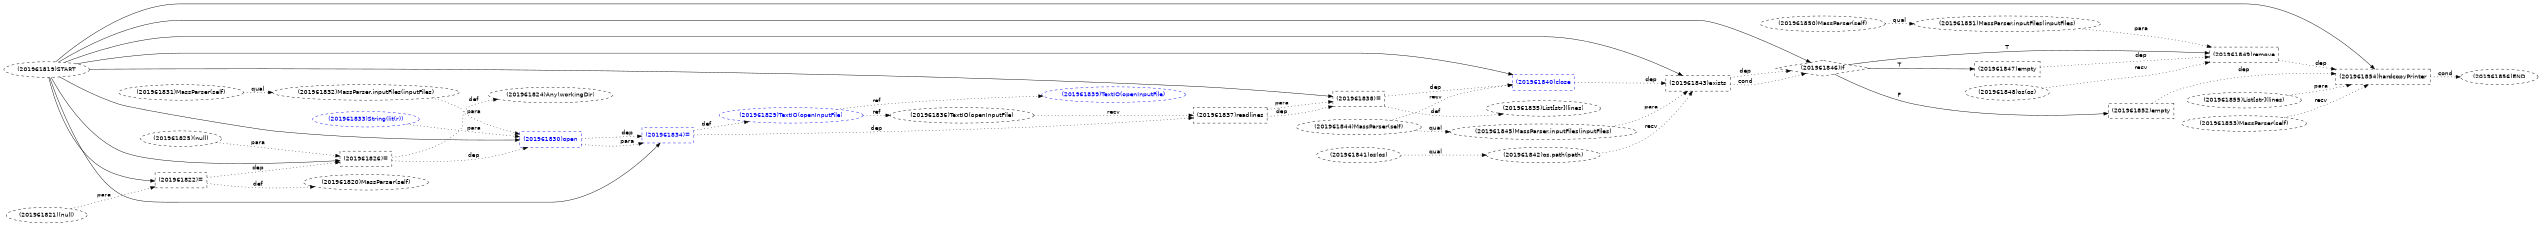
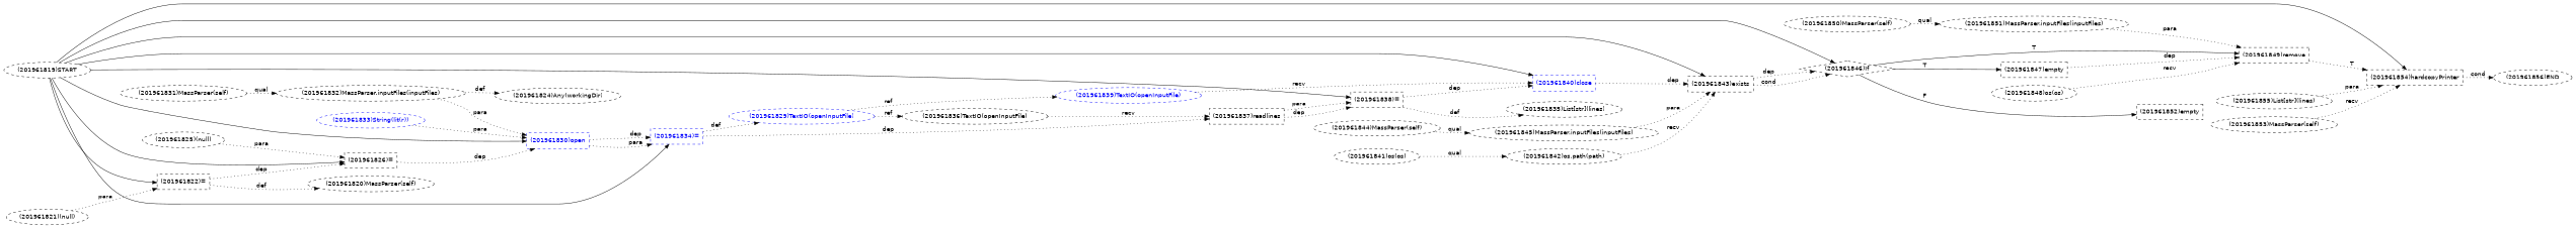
  digraph {
    fontname="DejaVu Sans"
    rankdir=LR
    node [fontname="DejaVu Sans" shape=ellipse style=dashed]
    edge [fontname="DejaVu Sans" style=dotted]
    n1 [label="(201961849)remove" shape=box]
    n2 [label="(201961854)hardcopyPrinter" shape=box]
    n3 [label="(201961856)END" shape=""]
    n4 [label="(201961832)MassParser.inputFiles(inputFiles)"]
    n5 [color=blue fontcolor=blue label="(201961830)open" shape=box]
    n6 [color=blue fontcolor=blue label="(201961834)=" shape=box]
    n7 [label="(201961842)os.path(path)"]
    n8 [label="(201961843)exists" shape=box]
    n9 [label="(201961846)If" shape=diamond]
    n10 [label="(201961845)MassParser.inputFiles(inputFiles)"]
    n11 [label="(201961825)(null)"]
    n12 [label="(201961826)=" shape=box]
    n13 [label="(201961824)Any(workingDir)"]
    n14 [color=blue fontcolor=blue label="(201961829)TextIO(openInputFile)"]
    n15 [label="(201961837)readlines" shape=box]
    n16 [label="(201961836)TextIO(openInputFile)"]
    n17 [color=blue fontcolor=blue label="(201961839)TextIO(openInputFile)"]
    n18 [label="(201961838)=" shape=box]
    n19 [label="(201961852)empty" shape=box]
    n20 [label="(201961847)empty" shape=box]
    n21 [label="(201961820)MassParser(self)"]
    n22 [label="(201961848)os(os)"]
    n23 [color=blue fontcolor=blue label="(201961840)close" shape=box]
    n24 [label="(201961841)os(os)"]
    n25 [label="(201961850)MassParser(self)"]
    n26 [label="(201961851)MassParser.inputFiles(inputFiles)"]
    n27 [label="(201961835)List[str](lines)"]
    n28 [label="(201961855)List[str](lines)"]
    n29 [label="(201961822)=" shape=box]
    n30 [label="(201961831)MassParser(self)"]
    n31 [color=blue fontcolor=blue label="(201961833)String(lit(r))"]
    n32 [label="(201961821)(null)"]
    n33 [label="(201961853)MassParser(self)"]
    n34 [label="(201961819)START" shape=""]
    n35 [label="(201961844)MassParser(self)"]
-   n1 -> n2 [label=dep]
+   n1 -> n2 [label=T]
    n2 -> n3 [label=cond]
    n4 -> n5 [label=para]
    n5 -> n6 [label=dep]
    n5 -> n6 [label=para]
    n6 -> n14 [label=def]
    n6 -> n15 [label=dep]
    n7 -> n8 [label=recv]
    n8 -> n9 [label=dep]
    n8 -> n9 [label=cond]
    n9 -> n1 [label=T style=""]
    n9 -> n19 [label=F style=""]
    n9 -> n20 [label=T style=""]
    n10 -> n8 [label=para]
    n11 -> n12 [label=para]
    n12 -> n5 [label=dep]
-   n12 -> n13 [label=def]
+   n4 -> n13 [label=def]
    n14 -> n16 [label=ref]
    n14 -> n17 [label=ref]
    n15 -> n18 [label=dep]
    n15 -> n18 [label=para]
    n16 -> n15 [label=recv]
-   n35 -> n23 [label=recv]
+   n17 -> n23 [label=recv]
    n18 -> n23 [label=dep]
    n18 -> n27 [label=def]
-   n19 -> n2 [label=dep]
    n20 -> n1 [label=dep]
    n22 -> n1 [label=recv]
    n23 -> n8 [label=dep]
    n24 -> n7 [label=qual]
    n25 -> n26 [label=qual]
    n26 -> n1 [label=para]
    n28 -> n2 [label=para]
    n29 -> n12 [label=dep]
    n29 -> n21 [label=def]
    n30 -> n4 [label=qual]
    n31 -> n5 [label=para]
    n32 -> n29 [label=para]
    n33 -> n2 [label=recv]
    n34 -> n2 [style=solid]
    n34 -> n5 [style=solid]
    n34 -> n6 [style=solid]
    n34 -> n8 [style=solid]
    n34 -> n9 [style=solid]
    n34 -> n12 [style=solid]
    n34 -> n18 [style=solid]
    n34 -> n23 [style=solid]
    n34 -> n29 [style=solid]
    n35 -> n10 [label=qual]
  }
